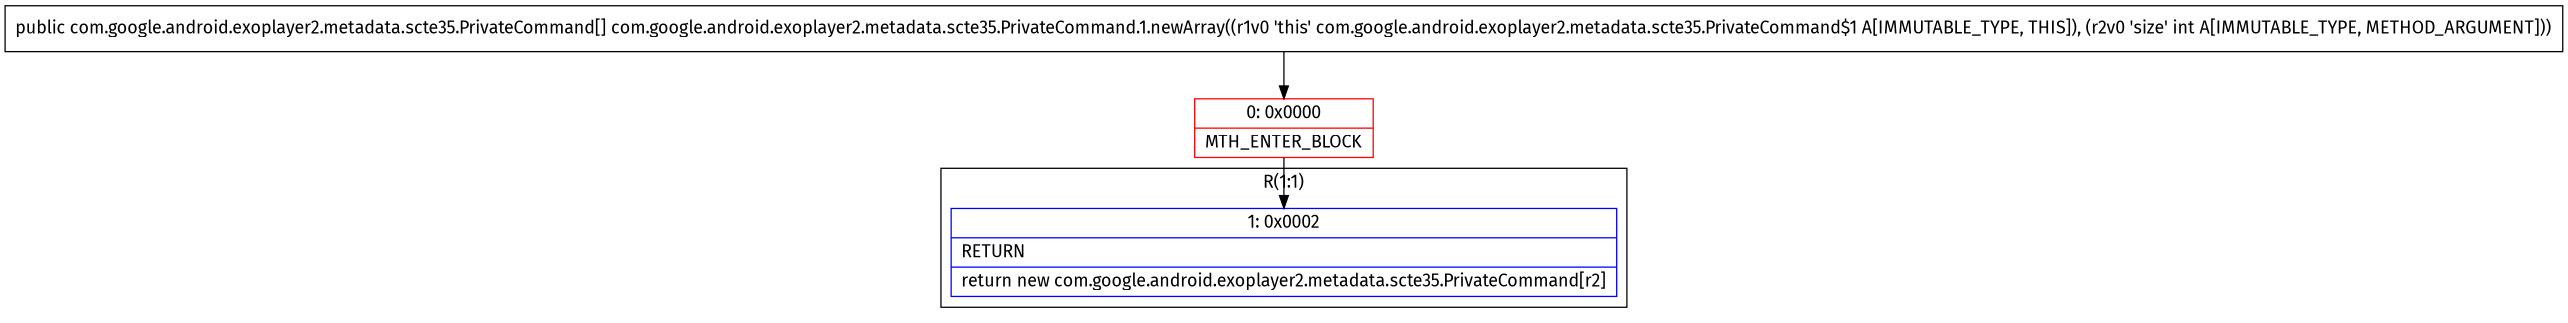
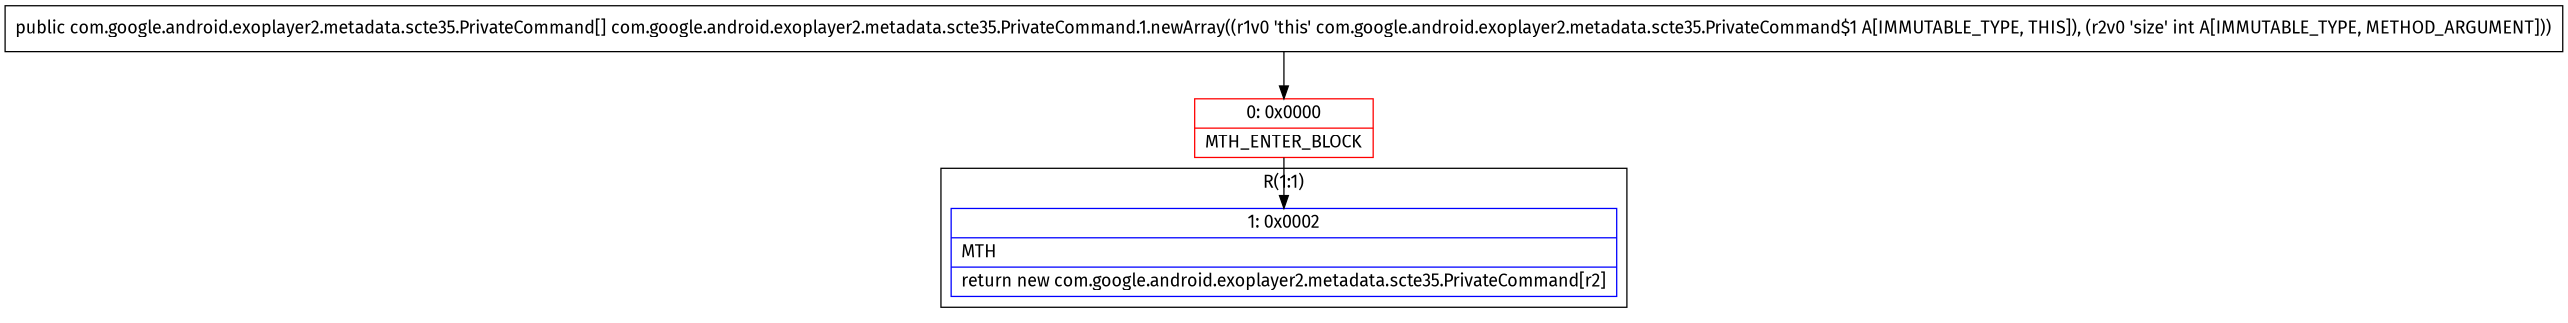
  digraph {
    fontname="Fira Sans"
    node [shape=record fontname="Fira Sans"]
    edge [fontname="Fira Sans"]
-   n1 [color=blue label="{1\:\ 0x0002|RETURN\l|return new com.google.android.exoplayer2.metadata.scte35.PrivateCommand[r2]\l}"]
+   n1 [color=blue label="{1\:\ 0x0002|MTH\l|return new com.google.android.exoplayer2.metadata.scte35.PrivateCommand[r2]\l}"]
    n2 [color=red label="{0\:\ 0x0000|MTH_ENTER_BLOCK\l}"]
    n3 [label="{public com.google.android.exoplayer2.metadata.scte35.PrivateCommand[] com.google.android.exoplayer2.metadata.scte35.PrivateCommand.1.newArray((r1v0 'this' com.google.android.exoplayer2.metadata.scte35.PrivateCommand$1 A[IMMUTABLE_TYPE, THIS]), (r2v0 'size' int A[IMMUTABLE_TYPE, METHOD_ARGUMENT])) }"]
    subgraph cluster_1 {
      label="R(1:1)"
      n1
    }
    n2 -> n1
    n3 -> n2
  }
